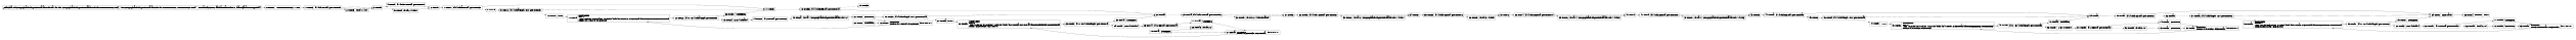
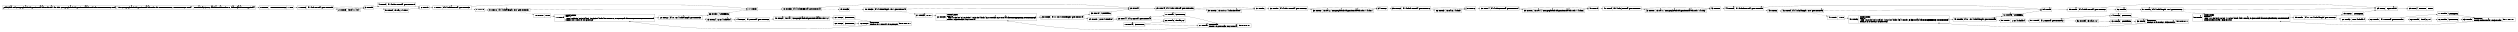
  digraph {
    rankdir=LR
    node [shape=record]
    n1 [label="{0\:\ 0x0000|MTH_ENTER_BLOCK\l|r1 = 0\l}"]
    n2 [label="{1\:\ 0x0003|if (r4.url == null) goto L_0x000b\l}"]
    n3 [label="{2\:\ 0x0005|r5.zzf(1, r4.url)\l}"]
    n4 [label="{3\:\ 0x000b}"]
    n5 [label="{4\:\ 0x000d|if (r4.zzhrx == null) goto L_0x0015\l}"]
    n6 [label="{5\:\ 0x000f|r5.zzf(2, r4.zzhrx)\l}"]
    n7 [label="{6\:\ 0x0015}"]
    n8 [label="{7\:\ 0x0017|if (r4.zzhsa == null) goto L_0x0031\l}"]
    n9 [label="{8\:\ 0x0019}"]
    n10 [label="{17\:\ 0x0031}"]
    n11 [label="{9\:\ 0x001c|if (r4.zzhsa.length \<= 0) goto L_0x0031\l}"]
    n12 [label="{18\:\ 0x0033|if (r4.zzhse == null) goto L_0x004d\l}"]
    n13 [label="{10\:\ 0x001e|r0 = 0\l}"]
    n14 [label="{11\:\ 0x001f|LOOP_START\lPHI: r0 \l  PHI: (r0v35 int) = (r0v34 int), (r0v36 int) binds: [B:10:0x001e, B:16:0x002e] A[DONT_GENERATE, DONT_INLINE]\lLOOP:0: B:11:0x001f\-\>B:16:0x002e\l}"]
    n15 [label="{12\:\ 0x0022|if (r0 \>= r4.zzhsa.length) goto L_0x0031\l}"]
    n16 [label="{13\:\ 0x0024|r2 = r4.zzhsa[r0]\l}"]
    n17 [label="{66\:\ 0x0031|SYNTHETIC\l}"]
    n18 [label="{14\:\ 0x0028|if (r2 == null) goto L_0x006e\l}"]
    n19 [label="{15\:\ 0x002a|r5.zza(4, (com.google.android.gms.internal.ads.zzdrv) r2)\l}"]
    n20 [label="{67\:\ 0x002e|SYNTHETIC\l}"]
    n21 [label="{68\:\ 0x002e|SYNTHETIC\l}"]
    n22 [label="{16\:\ 0x002e|LOOP_END\lLOOP:0: B:11:0x001f\-\>B:16:0x002e\l|int r0 = r0 + 1\l}"]
    n23 [label="{19\:\ 0x0035}"]
    n24 [label="{28\:\ 0x004d}"]
    n25 [label="{20\:\ 0x0038|if (r4.zzhse.length \<= 0) goto L_0x004d\l}"]
    n26 [label="{29\:\ 0x004f|if (r4.zzhrv == null) goto L_0x005c\l}"]
    n27 [label="{21\:\ 0x003a|r0 = 0\l}"]
    n28 [label="{22\:\ 0x003b|LOOP_START\lPHI: r0 \l  PHI: (r0v30 int) = (r0v29 int), (r0v31 int) binds: [B:21:0x003a, B:27:0x004a] A[DONT_GENERATE, DONT_INLINE]\lLOOP:1: B:22:0x003b\-\>B:27:0x004a\l}"]
    n29 [label="{23\:\ 0x003e|if (r0 \>= r4.zzhse.length) goto L_0x004d\l}"]
    n30 [label="{24\:\ 0x0040|r2 = r4.zzhse[r0]\l}"]
    n31 [label="{69\:\ 0x004d|SYNTHETIC\l}"]
    n32 [label="{25\:\ 0x0044|if (r2 == null) goto L_0x004a\l}"]
    n33 [label="{26\:\ 0x0046|r5.zzf(6, r2)\l}"]
    n34 [label="{71\:\ 0x004a|SYNTHETIC\l}"]
    n35 [label="{27\:\ 0x004a|LOOP_END\lLOOP:1: B:22:0x003b\-\>B:27:0x004a\l|int r0 = r0 + 1\l}"]
    n36 [label="{70\:\ 0x004a|SYNTHETIC\l}"]
    n37 [label="{30\:\ 0x0051|r5.zzx(10, r4.zzhrv.intValue())\l}"]
    n38 [label="{31\:\ 0x005c}"]
    n39 [label="{32\:\ 0x005e|if (r4.zzhrz == null) goto L_0x0067\l}"]
    n40 [label="{33\:\ 0x0060|r5.zza(12, (com.google.android.gms.internal.ads.zzdrv) r4.zzhrz)\l}"]
    n41 [label="{34\:\ 0x0067}"]
    n42 [label="{35\:\ 0x0069|if (r4.zzhsb == null) goto L_0x0072\l}"]
    n43 [label="{36\:\ 0x006b|r5.zzf(13, r4.zzhsb)\l}"]
    n44 [label="{37\:\ 0x0072}"]
    n45 [label="{38\:\ 0x0074|if (r4.zzhsc == null) goto L_0x007d\l}"]
    n46 [label="{39\:\ 0x0076|r5.zza(14, (com.google.android.gms.internal.ads.zzdrv) r4.zzhsc)\l}"]
    n47 [label="{40\:\ 0x007d}"]
    n48 [label="{41\:\ 0x007f|if (r4.zzhsj == null) goto L_0x0088\l}"]
    n49 [label="{42\:\ 0x0081|r5.zza(17, (com.google.android.gms.internal.ads.zzdrv) r4.zzhsj)\l}"]
    n50 [label="{43\:\ 0x0088}"]
    n51 [label="{44\:\ 0x008a|if (r4.zzhsk == null) goto L_0x00a5\l}"]
    n52 [label="{45\:\ 0x008c}"]
    n53 [label="{54\:\ 0x00a5}"]
    n54 [label="{46\:\ 0x008f|if (r4.zzhsk.length \<= 0) goto L_0x00a5\l}"]
    n55 [label="{55\:\ 0x00a7|if (r4.zzhsl == null) goto L_0x00c1\l}"]
    n56 [label="{47\:\ 0x0091|r0 = 0\l}"]
    n57 [label="{48\:\ 0x0092|LOOP_START\lPHI: r0 \l  PHI: (r0v20 int) = (r0v19 int), (r0v21 int) binds: [B:47:0x0091, B:53:0x00a2] A[DONT_GENERATE, DONT_INLINE]\lLOOP:2: B:48:0x0092\-\>B:53:0x00a2\l}"]
    n58 [label="{49\:\ 0x0095|if (r0 \>= r4.zzhsk.length) goto L_0x00a5\l}"]
    n59 [label="{50\:\ 0x0097|r2 = r4.zzhsk[r0]\l}"]
    n60 [label="{72\:\ 0x00a5|SYNTHETIC\l}"]
    n61 [label="{51\:\ 0x009b|if (r2 == null) goto L_0x00a2\l}"]
    n62 [label="{52\:\ 0x009d|r5.zzf(20, r2)\l}"]
    n63 [label="{74\:\ 0x00a2|SYNTHETIC\l}"]
    n64 [label="{73\:\ 0x00a2|SYNTHETIC\l}"]
    n65 [label="{53\:\ 0x00a2|LOOP_END\lLOOP:2: B:48:0x0092\-\>B:53:0x00a2\l|int r0 = r0 + 1\l}"]
    n66 [label="{56\:\ 0x00a9}"]
    n67 [label="{64\:\ 0x00c1|super.zza(r5)\l}"]
    n68 [label="{57\:\ 0x00ac|if (r4.zzhsl.length \<= 0) goto L_0x00c1\l}"]
    n69 [label="{65\:\ 0x00c4|RETURN\l|return\l}"]
    n70 [label="{58\:\ 0x00ae|LOOP_START\lINLINE: r1 \l  PHI: (r1v1 int) = (r1v0 int), (r1v2 int) binds: [B:57:0x00ac, B:63:0x00be] A[DONT_GENERATE, DONT_INLINE]\lLOOP:3: B:58:0x00ae\-\>B:63:0x00be\l}"]
    n71 [label="{59\:\ 0x00b1|if (r1 \>= r4.zzhsl.length) goto L_0x00c1\l}"]
    n72 [label="{60\:\ 0x00b3|r0 = r4.zzhsl[r1]\l}"]
    n73 [label="{75\:\ 0x00c1|SYNTHETIC\l}"]
    n74 [label="{61\:\ 0x00b7|if (r0 == null) goto L_0x00be\l}"]
    n75 [label="{62\:\ 0x00b9|r5.zzf(21, r0)\l}"]
    n76 [label="{77\:\ 0x00be|SYNTHETIC\l}"]
    n77 [label="{76\:\ 0x00be|SYNTHETIC\l}"]
    n78 [label="{63\:\ 0x00be|LOOP_END\lLOOP:3: B:58:0x00ae\-\>B:63:0x00be\l|int r1 = r1 + 1\l}"]
    n79 [label="{public final void com.google.android.gms.internal.ads.zzdsi.zza((r4v0 'this' com.google.android.gms.internal.ads.zzdsi A[IMMUTABLE_TYPE, THIS]), (r5v0 com.google.android.gms.internal.ads.zzdro A[IMMUTABLE_TYPE, METHOD_ARGUMENT]))  | Annotation[SYSTEM, dalvik.annotation.Throws, \{value=[java.io.IOException]\}]\l}"]
    n1 -> n2
    n2 -> n3 [style=solid]
    n2 -> n4
    n3 -> n4
    n4 -> n5
    n4 -> n6 [style=dashed]
    n5 -> n7
    n6 -> n7
    n7 -> n8
    n8 -> n9 [style=dashed]
    n8 -> n10
    n9 -> n11
    n10 -> n12
    n11 -> n10
    n11 -> n13 [style=dashed]
    n12 -> n23 [style=dashed]
    n12 -> n24
    n13 -> n14
    n14 -> n15
    n15 -> n16 [style=dashed]
    n15 -> n17
    n16 -> n18
    n17 -> n10
    n18 -> n19 [style=dashed]
    n19 -> n20
    n20 -> n22
    n21 -> n22
    n22 -> n14
-   n20 -> n25
+   n23 -> n25
    n24 -> n26
    n25 -> n24
    n25 -> n27 [style=dashed]
    n26 -> n37 [style=dashed]
    n26 -> n38
    n27 -> n28
    n28 -> n29
    n29 -> n30 [style=dashed]
    n29 -> n31
    n30 -> n32
    n31 -> n24
    n32 -> n33 [style=dashed]
    n32 -> n34
    n34 -> n35
    n35 -> n28
    n36 -> n33
    n36 -> n35
    n37 -> n38
    n38 -> n39
    n39 -> n40 [style=dashed]
    n39 -> n41
    n40 -> n41
    n41 -> n42
    n42 -> n43 [style=dashed]
    n42 -> n44
    n43 -> n44
    n44 -> n45
    n45 -> n46 [style=dashed]
    n45 -> n47
    n46 -> n47
    n47 -> n48
    n48 -> n49 [style=dashed]
    n48 -> n50
    n49 -> n50
    n50 -> n51
    n51 -> n52 [style=dashed]
    n51 -> n53
    n52 -> n54
    n53 -> n55
    n54 -> n53
    n54 -> n56 [style=dashed]
    n55 -> n66 [style=dashed]
    n55 -> n67
    n56 -> n57
    n57 -> n58
    n58 -> n59 [style=dashed]
    n58 -> n60
    n59 -> n61
    n60 -> n53
    n61 -> n62 [style=dashed]
    n61 -> n63
    n62 -> n64
    n63 -> n65
    n64 -> n65
    n65 -> n57
    n66 -> n68
    n67 -> n69
    n68 -> n67
    n68 -> n70 [style=dashed]
    n70 -> n71
    n71 -> n72 [style=dashed]
    n71 -> n73
    n72 -> n74
    n73 -> n67
    n74 -> n75 [style=dashed]
    n74 -> n76
    n75 -> n77
    n76 -> n78
    n77 -> n78
    n78 -> n70
    n79 -> n1
  }
